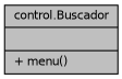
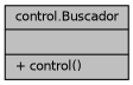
  digraph {
-   n1 [color=black fillcolor=grey75 fontcolor=black fontname=Helvetica fontsize=10 height=0.2 label="{control.Buscador\n||+ menu()\l}" shape=record style=filled width=0.4]
+   n1 [color=black fillcolor=grey75 fontcolor=black fontname=Helvetica fontsize=10 height=0.2 label="{control.Buscador\n||+ control()\l}" shape=record style=filled width=0.4]
  }
